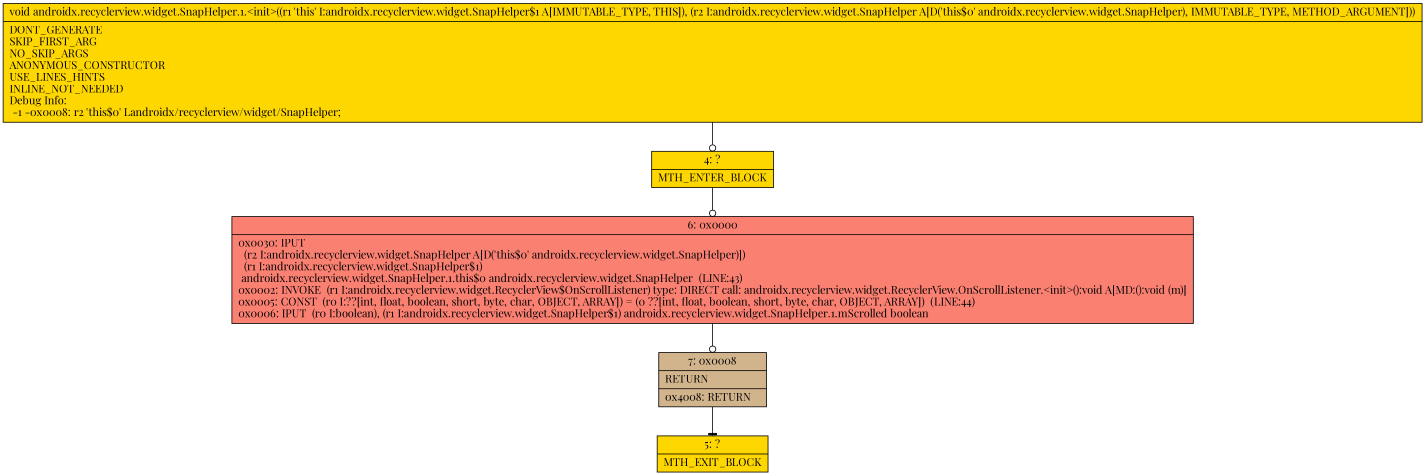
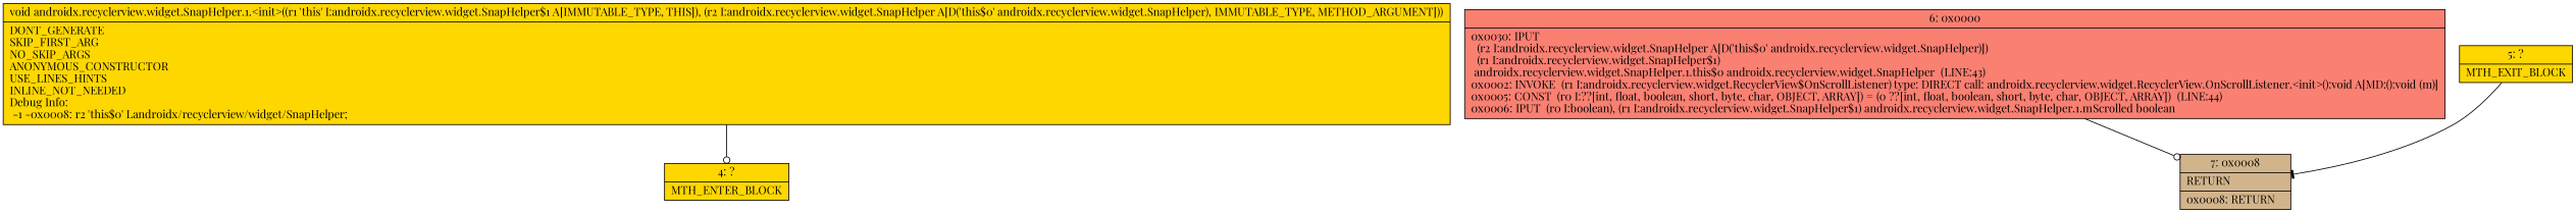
  digraph {
    fontname="Playfair Display"
    node [fillcolor=gold fontname="Playfair Display" shape=record style=filled]
    edge [arrowhead=odot fontname="Playfair Display"]
    n1 [label="{4\:\ ?|MTH_ENTER_BLOCK\l}"]
    n2 [fillcolor=salmon label="{6\:\ 0x0000|0x0030: IPUT  \l  (r2 I:androidx.recyclerview.widget.SnapHelper A[D('this$0' androidx.recyclerview.widget.SnapHelper)])\l  (r1 I:androidx.recyclerview.widget.SnapHelper$1)\l androidx.recyclerview.widget.SnapHelper.1.this$0 androidx.recyclerview.widget.SnapHelper  (LINE:43)\l0x0002: INVOKE  (r1 I:androidx.recyclerview.widget.RecyclerView$OnScrollListener) type: DIRECT call: androidx.recyclerview.widget.RecyclerView.OnScrollListener.\<init\>():void A[MD:():void (m)]\l0x0005: CONST  (r0 I:??[int, float, boolean, short, byte, char, OBJECT, ARRAY]) = (0 ??[int, float, boolean, short, byte, char, OBJECT, ARRAY])  (LINE:44)\l0x0006: IPUT  (r0 I:boolean), (r1 I:androidx.recyclerview.widget.SnapHelper$1) androidx.recyclerview.widget.SnapHelper.1.mScrolled boolean \l}"]
-   n3 [fillcolor=tan label="{7\:\ 0x0008|RETURN\l|0x4008: RETURN   \l}"]
+   n3 [fillcolor=tan label="{7\:\ 0x0008|RETURN\l|0x0008: RETURN   \l}"]
    n4 [label="{5\:\ ?|MTH_EXIT_BLOCK\l}"]
    n5 [label="{void androidx.recyclerview.widget.SnapHelper.1.\<init\>((r1 'this' I:androidx.recyclerview.widget.SnapHelper$1 A[IMMUTABLE_TYPE, THIS]), (r2 I:androidx.recyclerview.widget.SnapHelper A[D('this$0' androidx.recyclerview.widget.SnapHelper), IMMUTABLE_TYPE, METHOD_ARGUMENT]))  | DONT_GENERATE\lSKIP_FIRST_ARG\lNO_SKIP_ARGS\lANONYMOUS_CONSTRUCTOR\lUSE_LINES_HINTS\lINLINE_NOT_NEEDED\lDebug Info:\l  \-1 \-0x0008: r2 'this$0' Landroidx\/recyclerview\/widget\/SnapHelper;\l}"]
-   n1 -> n2
    n2 -> n3
-   n3 -> n4 [arrowhead=tee]
+   n4 -> n3 [arrowhead=tee]
    n5 -> n1
  }
